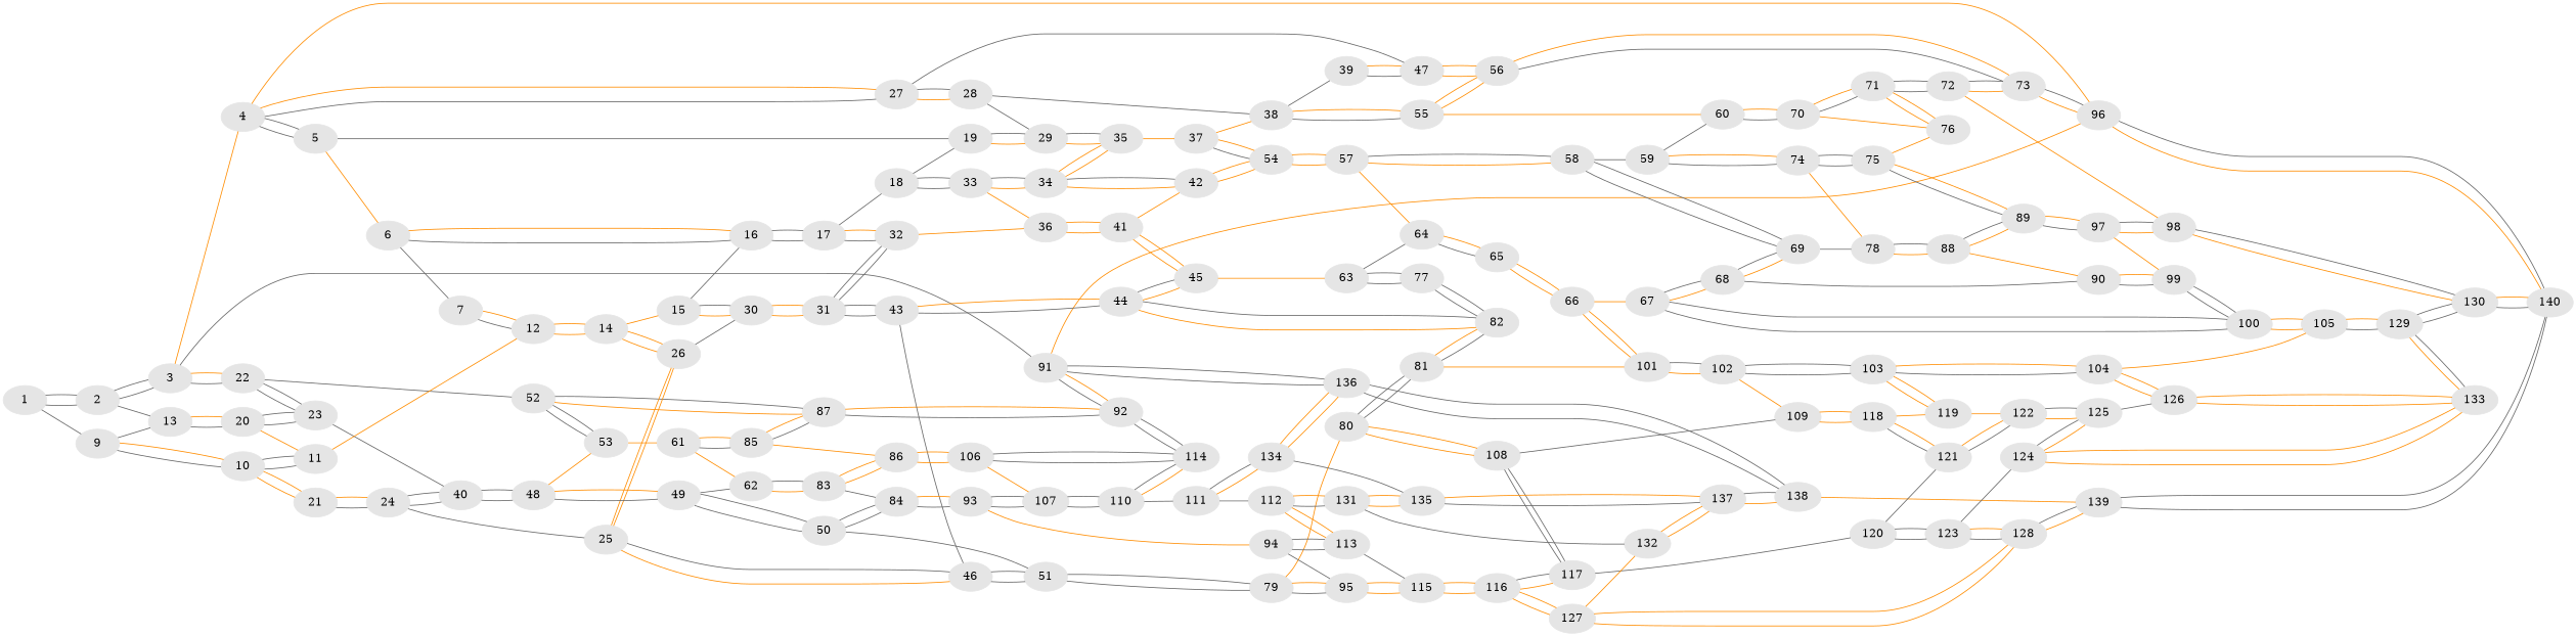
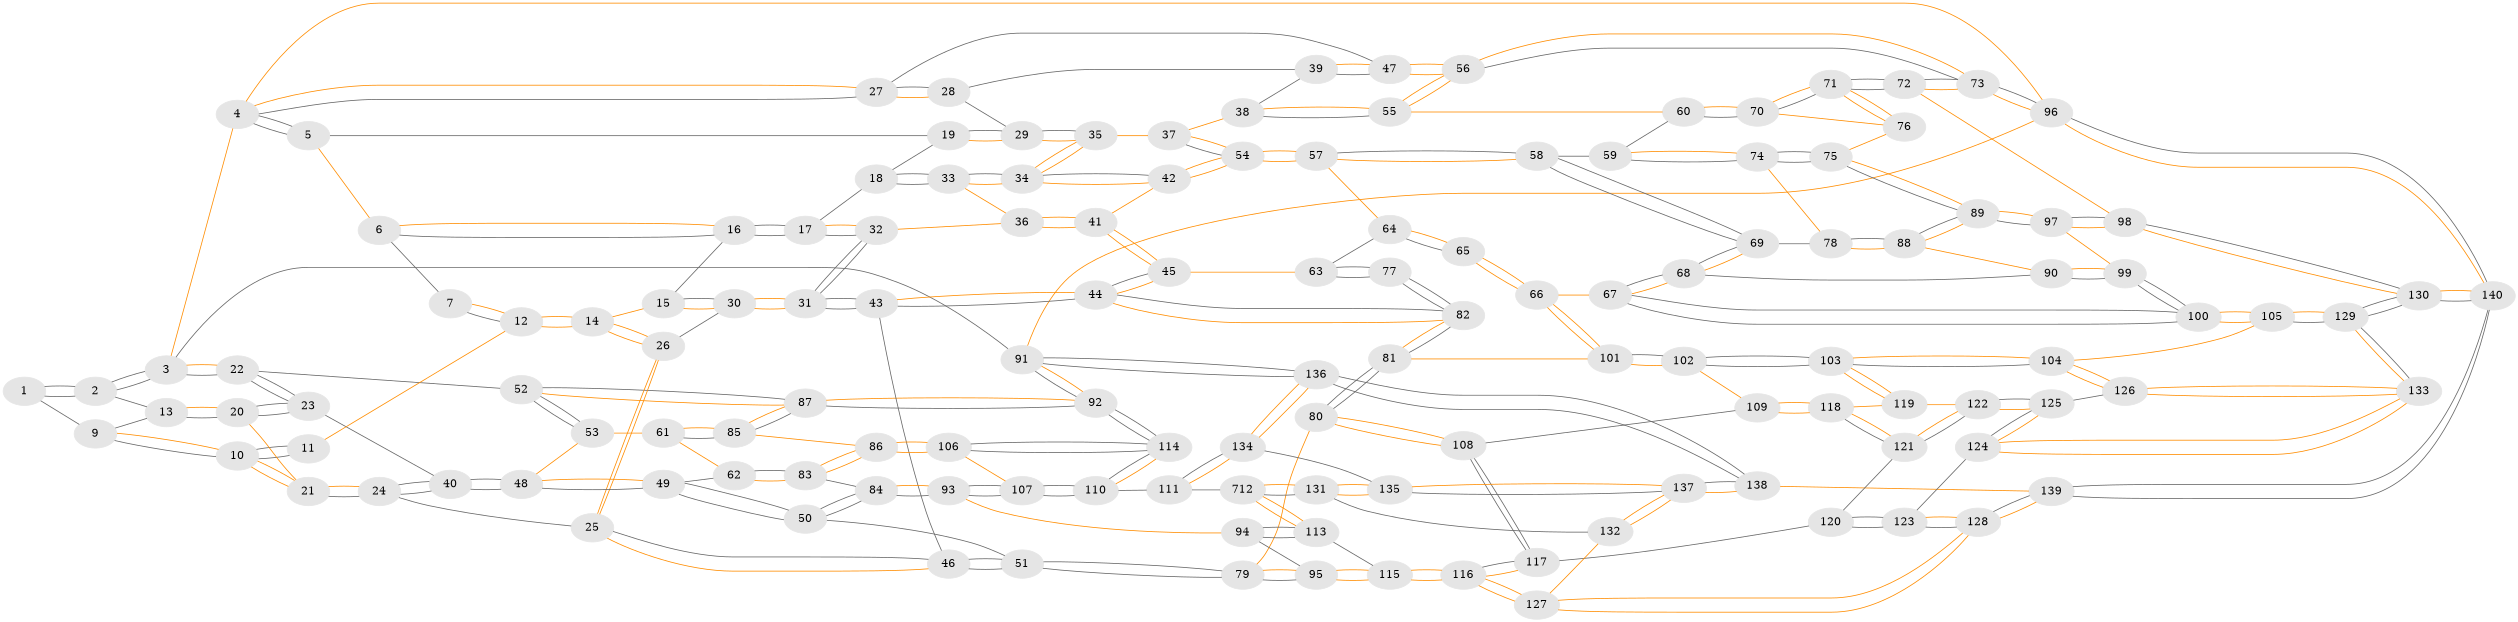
  graph {
    rankdir=LR
    node [color=gray90 style=filled]
    edge [color=gray40]
    1
    2
    9
    3
    13
    10
    4
    22
    91
    20
    5
    27
    96
    23
    52
    92
    136
    6
    19
    28
    47
    140
    7
    16
    29
    12
    17
    14
    11
    21
    24
    15
    26
    30
    31
    18
    32
    33
    36
    34
    35
    40
    25
    53
    87
    48
    46
    51
    39
    56
    37
    43
    44
    41
    42
    54
    38
    45
    55
    57
    60
    49
    63
    82
    64
    77
    79
    73
    50
    62
    61
    84
    83
    93
    80
    95
    85
    58
    70
    59
    69
    65
    74
    78
    75
    71
    76
    86
    66
    67
    101
    68
    100
    102
    90
    105
    99
    88
    72
    98
    130
    89
    97
    81
    108
    115
    109
    117
    106
    94
    107
    114
    138
    113
    110
    116
    129
    103
    104
    119
    118
    126
    122
    133
    111
    120
    121
-   112
+   112 [label=712]
    134
    131
    135
    132
    127
    128
    123
    125
    124
    139
    137
    1 -- 2
    1 -- 2
    1 -- 9
    2 -- 3
    2 -- 3
    2 -- 13
    9 -- 13
    9 -- 10
    9 -- 10 [color=darkorange]
    3 -- 4 [color=darkorange]
    3 -- 22
    3 -- 22 [color=darkorange]
    3 -- 91
    13 -- 20
    13 -- 20 [color=darkorange]
    10 -- 11
    10 -- 11
    10 -- 21 [color=darkorange]
    10 -- 21 [color=darkorange]
    4 -- 5
    4 -- 5
    4 -- 27
    4 -- 27 [color=darkorange]
    4 -- 96 [color=darkorange]
    22 -- 23
    22 -- 23
    22 -- 52
    91 -- 96 [color=darkorange]
    91 -- 92
    91 -- 92 [color=darkorange]
    91 -- 136
    91 -- 136
    20 -- 23
    20 -- 23
-   20 -- 11 [color=darkorange]
+   20 -- 21 [color=darkorange]
    5 -- 6 [color=darkorange]
    5 -- 19
    27 -- 28 [color=darkorange]
    27 -- 28
    27 -- 47
    96 -- 140 [color=darkorange]
    96 -- 140
    23 -- 40
    52 -- 53
    52 -- 53
    52 -- 87 [color=darkorange]
    52 -- 87
    92 -- 114
    92 -- 114
    136 -- 138
    136 -- 138
    6 -- 7
    6 -- 16
    6 -- 16 [color=darkorange]
    19 -- 29 [color=darkorange]
    19 -- 29
    28 -- 29
-   28 -- 38
+   28 -- 39
    47 -- 56 [color=darkorange]
    47 -- 56 [color=darkorange]
    7 -- 12
    7 -- 12 [color=darkorange]
    16 -- 17
    16 -- 17
    29 -- 35 [color=darkorange]
    29 -- 35
    12 -- 14 [color=darkorange]
    12 -- 14 [color=darkorange]
    17 -- 18
    17 -- 32
    17 -- 32 [color=darkorange]
    14 -- 15 [color=darkorange]
    14 -- 26 [color=darkorange]
    14 -- 26 [color=darkorange]
    11 -- 12 [color=darkorange]
    21 -- 24
    21 -- 24 [color=darkorange]
    24 -- 40
    24 -- 40
    24 -- 25
    15 -- 16
    15 -- 30 [color=darkorange]
    15 -- 30
    26 -- 30
    30 -- 31 [color=darkorange]
    30 -- 31 [color=darkorange]
    31 -- 32
    31 -- 32
    31 -- 43
    31 -- 43
    18 -- 19
    18 -- 33
    18 -- 33
    32 -- 36 [color=darkorange]
    33 -- 36 [color=darkorange]
    33 -- 34 [color=darkorange]
    33 -- 34
    36 -- 41 [color=darkorange]
    36 -- 41 [color=darkorange]
    34 -- 35 [color=darkorange]
    34 -- 35 [color=darkorange]
    34 -- 42 [color=darkorange]
    34 -- 42
    35 -- 37 [color=darkorange]
    40 -- 48
    40 -- 48
    25 -- 26 [color=darkorange]
    25 -- 26 [color=darkorange]
    25 -- 46 [color=darkorange]
    25 -- 46
    53 -- 61 [color=darkorange]
    87 -- 92
    87 -- 92 [color=darkorange]
    48 -- 53 [color=darkorange]
    48 -- 49
    48 -- 49 [color=darkorange]
    46 -- 51
    46 -- 51
    51 -- 79
    51 -- 79
    39 -- 47
    39 -- 47 [color=darkorange]
    56 -- 73
    56 -- 73 [color=darkorange]
    37 -- 54
    37 -- 54 [color=darkorange]
    37 -- 38 [color=darkorange]
    43 -- 46
    43 -- 44
    43 -- 44 [color=darkorange]
    44 -- 45 [color=darkorange]
    44 -- 45
    44 -- 82 [color=darkorange]
    44 -- 82
    41 -- 42 [color=darkorange]
    41 -- 45 [color=darkorange]
    41 -- 45 [color=darkorange]
    42 -- 54 [color=darkorange]
    42 -- 54 [color=darkorange]
    54 -- 57 [color=darkorange]
    54 -- 57 [color=darkorange]
    38 -- 39
    38 -- 55
    38 -- 55 [color=darkorange]
    45 -- 63 [color=darkorange]
    55 -- 56 [color=darkorange]
    55 -- 56 [color=darkorange]
    55 -- 60 [color=darkorange]
    57 -- 64 [color=darkorange]
    57 -- 58 [color=darkorange]
    57 -- 58
    60 -- 70
    60 -- 70 [color=darkorange]
    49 -- 50
    49 -- 50
    49 -- 62
    63 -- 64
    63 -- 77
    63 -- 77
    64 -- 65
    64 -- 65 [color=darkorange]
    77 -- 82
    77 -- 82
    79 -- 80 [color=darkorange]
    79 -- 95
    79 -- 95 [color=darkorange]
    73 -- 96 [color=darkorange]
    73 -- 96
    50 -- 51
    50 -- 84
    50 -- 84
    62 -- 83 [color=darkorange]
    62 -- 83
    61 -- 62 [color=darkorange]
    61 -- 85
    61 -- 85 [color=darkorange]
    84 -- 93
    84 -- 93 [color=darkorange]
    83 -- 84
    83 -- 86 [color=darkorange]
    83 -- 86 [color=darkorange]
    93 -- 94 [color=darkorange]
    93 -- 107
    93 -- 107
    80 -- 81
    80 -- 81
    80 -- 108 [color=darkorange]
    80 -- 108 [color=darkorange]
    95 -- 115 [color=darkorange]
    95 -- 115 [color=darkorange]
    85 -- 87
    85 -- 87 [color=darkorange]
    85 -- 86 [color=darkorange]
    58 -- 59
    58 -- 69
    58 -- 69
    70 -- 71
    70 -- 71 [color=darkorange]
    70 -- 76 [color=darkorange]
    59 -- 60
    59 -- 74
    59 -- 74 [color=darkorange]
    69 -- 78
    65 -- 66 [color=darkorange]
    65 -- 66 [color=darkorange]
    74 -- 78 [color=darkorange]
    74 -- 75
    74 -- 75
    78 -- 88 [color=darkorange]
    78 -- 88
    75 -- 76 [color=darkorange]
    75 -- 89
    75 -- 89 [color=darkorange]
    71 -- 76 [color=darkorange]
    71 -- 76 [color=darkorange]
    71 -- 72
    71 -- 72
    86 -- 106 [color=darkorange]
    86 -- 106 [color=darkorange]
    66 -- 67 [color=darkorange]
    66 -- 101 [color=darkorange]
    66 -- 101 [color=darkorange]
    67 -- 68 [color=darkorange]
    67 -- 68
    67 -- 100
    67 -- 100
    101 -- 102 [color=darkorange]
    101 -- 102
    68 -- 69 [color=darkorange]
    68 -- 69
    68 -- 90
    100 -- 105 [color=darkorange]
    100 -- 105 [color=darkorange]
    102 -- 109 [color=darkorange]
    102 -- 103
    102 -- 103
    90 -- 99
    90 -- 99 [color=darkorange]
    105 -- 129
    105 -- 129 [color=darkorange]
    99 -- 100
    99 -- 100
    88 -- 90 [color=darkorange]
    88 -- 89 [color=darkorange]
    88 -- 89
    72 -- 73 [color=darkorange]
    72 -- 73
    72 -- 98 [color=darkorange]
    98 -- 130 [color=darkorange]
    98 -- 130
    130 -- 140
    130 -- 140 [color=darkorange]
    89 -- 97
    89 -- 97 [color=darkorange]
    97 -- 99 [color=darkorange]
    97 -- 98 [color=darkorange]
    97 -- 98
    81 -- 82
    81 -- 82 [color=darkorange]
    81 -- 101 [color=darkorange]
    108 -- 109
    108 -- 117
    108 -- 117
    115 -- 116 [color=darkorange]
    115 -- 116 [color=darkorange]
    109 -- 118 [color=darkorange]
    109 -- 118 [color=darkorange]
    117 -- 120
    106 -- 107 [color=darkorange]
    106 -- 114
    106 -- 114
    94 -- 95
    94 -- 113
    94 -- 113
    107 -- 110
    107 -- 110
    138 -- 139 [color=darkorange]
    113 -- 115
    110 -- 114 [color=darkorange]
    110 -- 114
    110 -- 111
    116 -- 117 [color=darkorange]
    116 -- 117
    116 -- 127 [color=darkorange]
    116 -- 127 [color=darkorange]
    129 -- 130
    129 -- 130
    129 -- 133 [color=darkorange]
    129 -- 133
    103 -- 104
    103 -- 104 [color=darkorange]
    103 -- 119 [color=darkorange]
    103 -- 119 [color=darkorange]
    104 -- 105 [color=darkorange]
    104 -- 126 [color=darkorange]
    104 -- 126 [color=darkorange]
    119 -- 122 [color=darkorange]
    118 -- 119 [color=darkorange]
    118 -- 121
    118 -- 121 [color=darkorange]
    126 -- 133 [color=darkorange]
    126 -- 133 [color=darkorange]
    122 -- 125 [color=darkorange]
    122 -- 125
    111 -- 112
    111 -- 134 [color=darkorange]
    111 -- 134
    120 -- 121
    120 -- 123
    120 -- 123
    121 -- 122
    121 -- 122 [color=darkorange]
    112 -- 113 [color=darkorange]
    112 -- 113 [color=darkorange]
    112 -- 131
    112 -- 131 [color=darkorange]
    134 -- 136 [color=darkorange]
    134 -- 136 [color=darkorange]
    134 -- 135
    131 -- 135 [color=darkorange]
    131 -- 135 [color=darkorange]
    131 -- 132
    135 -- 137
    135 -- 137 [color=darkorange]
    132 -- 137 [color=darkorange]
    132 -- 137 [color=darkorange]
    127 -- 132 [color=darkorange]
    127 -- 128 [color=darkorange]
    127 -- 128 [color=darkorange]
    128 -- 139 [color=darkorange]
    128 -- 139
    123 -- 128
    123 -- 128 [color=darkorange]
    123 -- 124
    125 -- 126
    124 -- 133 [color=darkorange]
    124 -- 133 [color=darkorange]
    124 -- 125 [color=darkorange]
    124 -- 125
    139 -- 140
    139 -- 140
    137 -- 138 [color=darkorange]
    137 -- 138
  }
